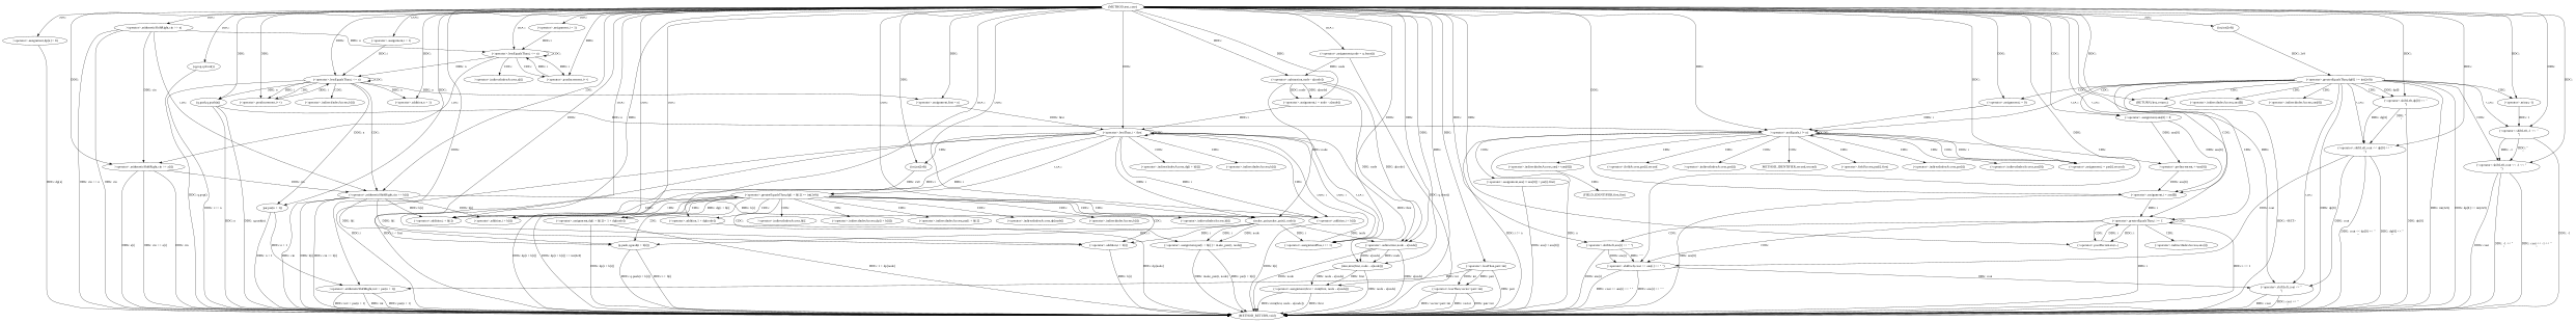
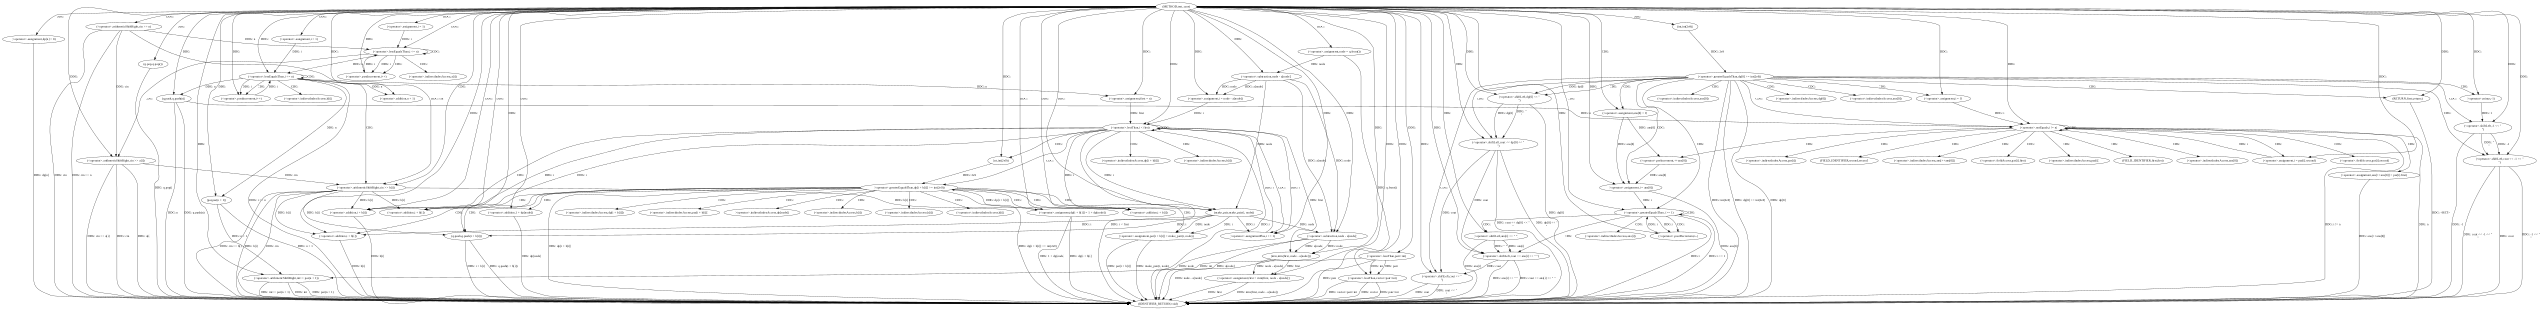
  digraph {
    fontname="Liberation Serif"
    node [fontname="Liberation Serif"]
    edge [fontname="Liberation Serif"]
    n1 [label="(METHOD,test_case)"]
    n2 [label="(<operator>.arithmeticShiftRight,cin >> n)"]
    n3 [label="(<operator>.assignment,first = n)"]
    n4 [label="(q.push,q.push(n))"]
    n5 [label="(<operator>.assignment,dp[n] = 0)"]
    n6 [label="(<operator>.shiftLeft,cout << dp[0] << \"\n\")"]
    n7 [label="(<operator>.assignment,ans[0] = 0)"]
    n8 [label="(<operator>.shiftLeft,cout << \"\n\")"]
    n9 [label="(<operator>.assignment,i = 1)"]
    n10 [label="(<operator>.lessEqualsThan,i <= n)"]
    n11 [label="(<operator>.postIncrement,i++)"]
    n12 [label="(<operator>.assignment,i = 1)"]
    n13 [label="(<operator>.lessEqualsThan,i <= n)"]
    n14 [label="(<operator>.postIncrement,i++)"]
    n15 [label="(<operator>.lessThan,vector<pair<int)"]
    n16 [label="(<operator>.arithmeticShiftRight,int>> par(n + 1))"]
    n17 [label="(<operator>.assignment,node = q.front())"]
-   n18 [label="(q.pop,q.front())"]
+   n18 [label="(q.pop,q.pop())"]
    n19 [label="(<operator>.assignment,first = min(first, node - a[node]))"]
    n20 [label="(<operator>.assignment,i = 0)"]
    n21 [label="(<operator>.notEquals,i != n)"]
    n22 [label="(<operator>.assignment,i = par[i].second)"]
    n23 [label="(<operator>.assignment,i = ans[0])"]
    n24 [label="(<operator>.greaterEqualsThan,i >= 1)"]
    n25 [label="(<operator>.postDecrement,i--)"]
    n26 [label="(<operator>.arithmeticShiftRight,cin >> a[i])"]
    n27 [label="(<operator>.arithmeticShiftRight,cin >> b[i])"]
    n28 [label="(<operator>.assignment,i = node - a[node])"]
    n29 [label="(<operator>.lessThan,i < first)"]
    n30 [label="(<operator>.assignmentPlus,i += 1)"]
    n31 [label="(<operator>.shiftLeft,cout << -1 << \"\n\")"]
    n32 [label="(RETURN,first;,return;)"]
    n33 [label="(<operator>.shiftLeft,dp[0] << \"\n\")"]
    n34 [label="(<operator>.shiftLeft,cout << ans[i] << \" \")"]
    n35 [label="(<operator>.lessThan,pair<int)"]
    n36 [label="(par,par(n + 1))"]
    n37 [label="(min,min(first, node - a[node]))"]
    n38 [label="(int,int(2e9))"]
    n39 [label="(<operator>.addition,n + 1)"]
    n40 [label="(<operator>.subtraction,node - a[node])"]
    n41 [label="(<operator>.subtraction,node - a[node])"]
    n42 [label="(<operator>.shiftLeft,-1 << \"\n\")"]
    n43 [label="(<operator>.shiftLeft,ans[i] << \" \")"]
    n44 [label="(<operator>.assignment,dp[i + b[i]] = 1 + dp[node])"]
    n45 [label="(q.push,q.push(i + b[i]))"]
    n46 [label="(<operator>.minus,-1)"]
    n47 [label="(int,int(2e9))"]
    n48 [label="(<operator>.addition,i + b[i])"]
    n49 [label="(<operator>.addition,1 + dp[node])"]
    n50 [label="(make_pair,make_pair(i, node))"]
    n51 [label="(<operator>.addition,i + b[i])"]
    n52 [label="(<operator>.addition,i + b[i])"]
    n53 [label="(<operator>.addition,i + b[i])"]
-   n54 [label="(METHOD_RETURN,void)"]
+   n54 [label="(IDENTIFIER_RETURN,void)"]
    n55 [label="(<operator>.preIncrement,++ans[0])"]
    n56 [label="(<operator>.indirectIndexAccess,a[i])"]
    n57 [label="(<operator>.indirectIndexAccess,b[i])"]
    n58 [label="(<operator>.assignment,ans[++ans[0]] = par[i].first)"]
    n59 [label="(<operator>.fieldAccess,par[i].second)"]
    n60 [label="(<operator>.indirectIndexAccess,par[i])"]
-   n61 [label="(METHOD_IDENTIFIER,second,second)"]
+   n61 [label="(FIELD_IDENTIFIER,second,second)"]
    n62 [label="(<operator>.indirectIndexAccess,ans[++ans[0]])"]
    n63 [label="(<operator>.fieldAccess,par[i].first)"]
    n64 [label="(<operator>.indirectIndexAccess,par[i])"]
    n65 [label="(FIELD_IDENTIFIER,first,first)"]
    n66 [label="(<operator>.indirectIndexAccess,ans[0])"]
    n67 [label="(<operator>.indirectIndexAccess,ans[i])"]
    n68 [label="(<operator>.greaterEqualsThan,dp[i + b[i]] >= int(2e9))"]
    n69 [label="(<operator>.indirectIndexAccess,dp[i + b[i]])"]
    n70 [label="(<operator>.indirectIndexAccess,b[i])"]
    n71 [label="(<operator>.greaterEqualsThan,dp[0] >= int(2e9))"]
    n72 [label="(<operator>.assignment,par[i + b[i]] = make_pair(i, node))"]
    n73 [label="(<operator>.indirectIndexAccess,ans[0])"]
+   n74 [label="(<operator>.indirectIndexAccess,dp[0])"]
    n75 [label="(<operator>.indirectIndexAccess,ans[0])"]
    n76 [label="(<operator>.indirectIndexAccess,dp[i + b[i]])"]
    n77 [label="(<operator>.indirectIndexAccess,par[i + b[i]])"]
    n78 [label="(<operator>.indirectIndexAccess,dp[node])"]
    n79 [label="(<operator>.indirectIndexAccess,b[i])"]
    n80 [label="(<operator>.indirectIndexAccess,b[i])"]
    n81 [label="(<operator>.indirectIndexAccess,b[i])"]
    n1 -> n2 [label="DDG: "]
    n1 -> n3 [label="DDG: "]
    n1 -> n4 [label="DDG: "]
    n1 -> n5 [label="DDG: "]
    n1 -> n6 [label="DDG: "]
    n1 -> n7 [label="CDG: "]
    n1 -> n8 [label="DDG: "]
    n1 -> n9 [label="DDG: "]
    n1 -> n10 [label="DDG: "]
    n1 -> n11 [label="DDG: "]
    n1 -> n12 [label="DDG: "]
    n1 -> n13 [label="DDG: "]
    n1 -> n14 [label="DDG: "]
+   n1 -> n15 [label="DDG: "]
    n1 -> n16 [label="DDG: "]
    n1 -> n17 [label="DDG: "]
    n1 -> n18 [label="DDG: "]
    n1 -> n19 [label="DDG: "]
    n1 -> n20 [label="DDG: "]
    n1 -> n21 [label="DDG: "]
    n1 -> n22 [label="DDG: "]
    n1 -> n23 [label="DDG: "]
    n1 -> n24 [label="CDG: "]
    n1 -> n25 [label="DDG: "]
    n1 -> n26 [label="DDG: "]
    n1 -> n27 [label="CDG: "]
    n1 -> n28 [label="DDG: "]
    n1 -> n29 [label="DDG: "]
    n1 -> n30 [label="DDG: "]
    n1 -> n31 [label="DDG: "]
    n1 -> n32 [label="DDG: "]
    n1 -> n33 [label="DDG: "]
    n1 -> n34 [label="DDG: "]
    n1 -> n35 [label="DDG: "]
    n1 -> n36 [label="DDG: "]
    n1 -> n37 [label="DDG: "]
    n1 -> n38 [label="DDG: "]
    n1 -> n39 [label="DDG: "]
    n1 -> n40 [label="DDG: "]
    n1 -> n41 [label="DDG: "]
    n1 -> n42 [label="DDG: "]
    n1 -> n43 [label="DDG: "]
    n1 -> n44 [label="DDG: "]
    n1 -> n45 [label="DDG: "]
    n1 -> n46 [label="DDG: "]
    n1 -> n47 [label="DDG: "]
    n1 -> n48 [label="DDG: "]
    n1 -> n49 [label="DDG: "]
    n1 -> n50 [label="DDG: "]
    n1 -> n51 [label="DDG: "]
    n1 -> n52 [label="DDG: "]
    n1 -> n53 [label="DDG: "]
    n2 -> n10 [label="DDG: n"]
    n2 -> n26 [label="DDG: cin"]
-   n2 -> n27 [label="CDG: "]
+   n2 -> n27 [label="DDG: cin"]
    n2 -> n54 [label="DDG: cin"]
    n2 -> n54 [label="DDG: cin >> n"]
    n3 -> n29 [label="DDG: first"]
    n4 -> n21 [label="DDG: n"]
    n4 -> n54 [label="DDG: n"]
    n4 -> n54 [label="DDG: q.push(n)"]
    n5 -> n54 [label="DDG: dp[n]"]
    n6 -> n8 [label="DDG: cout"]
    n6 -> n34 [label="DDG: cout"]
    n6 -> n54 [label="DDG: dp[0] << \"\n\""]
    n6 -> n54 [label="DDG: cout << dp[0] << \"\n\""]
    n7 -> n23 [label="DDG: ans[0]"]
    n7 -> n55 [label="DDG: ans[0]"]
    n8 -> n54 [label="DDG: cout"]
    n8 -> n54 [label="DDG: cout << \"\n\""]
    n9 -> n10 [label="DDG: i"]
    n10 -> n10 [label="CDG: "]
    n10 -> n11 [label="DDG: i"]
    n10 -> n11 [label="CDG: "]
    n10 -> n13 [label="DDG: n"]
    n10 -> n26 [label="CDG: "]
    n10 -> n56 [label="CDG: "]
    n11 -> n10 [label="DDG: i"]
    n12 -> n13 [label="DDG: i"]
    n13 -> n3 [label="DDG: n"]
    n13 -> n4 [label="DDG: n"]
    n13 -> n13 [label="CDG: "]
    n13 -> n14 [label="DDG: i"]
    n13 -> n14 [label="CDG: "]
    n13 -> n27 [label="CDG: "]
    n13 -> n36 [label="DDG: n"]
    n13 -> n39 [label="DDG: n"]
    n13 -> n54 [label="DDG: i <= n"]
    n13 -> n57 [label="CDG: "]
    n14 -> n13 [label="DDG: i"]
    n15 -> n54 [label="DDG: pair<int"]
    n15 -> n54 [label="DDG: vector<pair<int"]
    n15 -> n54 [label="DDG: vector"]
    n16 -> n54 [label="DDG: int"]
    n16 -> n54 [label="DDG: par(n + 1)"]
    n16 -> n54 [label="DDG: int>> par(n + 1)"]
    n17 -> n40 [label="DDG: node"]
    n17 -> n54 [label="DDG: q.front()"]
    n18 -> n54 [label="DDG: q.pop()"]
    n19 -> n54 [label="DDG: first"]
    n19 -> n54 [label="DDG: min(first, node - a[node])"]
    n20 -> n21 [label="DDG: i"]
    n21 -> n21 [label="CDG: "]
    n21 -> n22 [label="CDG: "]
    n21 -> n54 [label="DDG: n"]
    n21 -> n54 [label="DDG: i != n"]
    n21 -> n55 [label="CDG: "]
    n21 -> n58 [label="CDG: "]
    n21 -> n59 [label="CDG: "]
    n21 -> n60 [label="CDG: "]
    n21 -> n61 [label="CDG: "]
    n21 -> n62 [label="CDG: "]
    n21 -> n63 [label="CDG: "]
    n21 -> n64 [label="CDG: "]
-   n62 -> n65 [label="CDG: "]
+   n21 -> n65 [label="CDG: "]
    n21 -> n66 [label="CDG: "]
    n22 -> n21 [label="DDG: i"]
    n23 -> n24 [label="DDG: i"]
    n23 -> n54 [label="DDG: ans[0]"]
    n24 -> n24 [label="CDG: "]
    n24 -> n25 [label="DDG: i"]
    n24 -> n25 [label="CDG: "]
    n24 -> n34 [label="CDG: "]
    n24 -> n43 [label="CDG: "]
    n24 -> n54 [label="DDG: i"]
    n24 -> n54 [label="DDG: i >= 1"]
    n24 -> n67 [label="CDG: "]
    n25 -> n24 [label="DDG: i"]
    n26 -> n27 [label="DDG: cin"]
    n26 -> n54 [label="DDG: cin"]
    n26 -> n54 [label="DDG: a[i]"]
    n26 -> n54 [label="DDG: cin >> a[i]"]
    n27 -> n45 [label="DDG: b[i]"]
    n27 -> n48 [label="DDG: b[i]"]
    n27 -> n51 [label="DDG: b[i]"]
    n27 -> n52 [label="DDG: b[i]"]
    n27 -> n53 [label="DDG: b[i]"]
    n27 -> n54 [label="DDG: cin"]
    n27 -> n54 [label="DDG: b[i]"]
    n27 -> n54 [label="DDG: cin >> b[i]"]
    n28 -> n29 [label="DDG: i"]
    n29 -> n29 [label="CDG: "]
    n29 -> n30 [label="DDG: i"]
    n29 -> n30 [label="CDG: "]
    n29 -> n37 [label="DDG: first"]
    n29 -> n47 [label="CDG: "]
    n29 -> n48 [label="DDG: i"]
    n29 -> n48 [label="CDG: "]
    n29 -> n50 [label="DDG: i"]
    n29 -> n52 [label="DDG: i"]
    n29 -> n53 [label="DDG: i"]
    n29 -> n54 [label="DDG: i"]
    n29 -> n54 [label="DDG: i < first"]
    n29 -> n68 [label="CDG: "]
    n29 -> n69 [label="CDG: "]
    n29 -> n70 [label="CDG: "]
    n30 -> n29 [label="DDG: i"]
    n31 -> n54 [label="DDG: cout"]
    n31 -> n54 [label="DDG: -1 << \"\n\""]
    n31 -> n54 [label="DDG: cout << -1 << \"\n\""]
    n32 -> n54 [label="DDG: <RET>"]
    n33 -> n6 [label="DDG: \"\n\""]
    n33 -> n6 [label="DDG: dp[0]"]
    n33 -> n54 [label="DDG: dp[0]"]
    n34 -> n8 [label="DDG: cout"]
    n34 -> n54 [label="DDG: ans[i] << \" \""]
    n34 -> n54 [label="DDG: cout << ans[i] << \" \""]
    n35 -> n15 [label="DDG: int"]
    n35 -> n15 [label="DDG: pair"]
    n35 -> n16 [label="DDG: int"]
    n35 -> n54 [label="DDG: pair"]
    n36 -> n16 [label="DDG: n + 1"]
    n36 -> n54 [label="DDG: n + 1"]
    n37 -> n19 [label="DDG: node - a[node]"]
    n37 -> n19 [label="DDG: first"]
    n37 -> n54 [label="DDG: node - a[node]"]
    n38 -> n71 [label="DDG: 2e9"]
    n40 -> n28 [label="DDG: a[node]"]
    n40 -> n28 [label="DDG: node"]
    n40 -> n41 [label="DDG: node"]
    n40 -> n41 [label="DDG: a[node]"]
    n40 -> n50 [label="DDG: node"]
    n41 -> n37 [label="DDG: node"]
    n41 -> n37 [label="DDG: a[node]"]
    n41 -> n54 [label="DDG: node"]
    n41 -> n54 [label="DDG: a[node]"]
    n42 -> n31 [label="DDG: \"\n\""]
    n42 -> n31 [label="DDG: -1"]
    n42 -> n54 [label="DDG: -1"]
    n43 -> n34 [label="DDG: \" \""]
    n43 -> n34 [label="DDG: ans[i]"]
    n43 -> n54 [label="DDG: ans[i]"]
    n44 -> n54 [label="DDG: dp[i + b[i]]"]
    n44 -> n54 [label="DDG: 1 + dp[node]"]
    n44 -> n68 [label="DDG: dp[i + b[i]]"]
    n45 -> n54 [label="DDG: i + b[i]"]
    n45 -> n54 [label="DDG: q.push(i + b[i])"]
    n46 -> n42 [label="DDG: 1"]
    n47 -> n68 [label="DDG: 2e9"]
    n48 -> n54 [label="DDG: b[i]"]
    n49 -> n54 [label="DDG: dp[node]"]
    n50 -> n30 [label="DDG: i"]
    n50 -> n41 [label="DDG: node"]
    n50 -> n45 [label="DDG: i"]
    n50 -> n51 [label="DDG: i"]
    n50 -> n72 [label="DDG: i"]
    n50 -> n72 [label="DDG: node"]
    n51 -> n54 [label="DDG: b[i]"]
    n55 -> n23 [label="DDG: ans[0]"]
    n58 -> n54 [label="DDG: ans[++ans[0]]"]
    n68 -> n44 [label="CDG: "]
    n68 -> n45 [label="CDG: "]
    n68 -> n49 [label="CDG: "]
    n68 -> n50 [label="CDG: "]
    n68 -> n51 [label="CDG: "]
    n68 -> n52 [label="CDG: "]
    n68 -> n53 [label="CDG: "]
    n68 -> n54 [label="DDG: dp[i + b[i]]"]
    n68 -> n54 [label="DDG: dp[i + b[i]] >= int(2e9)"]
    n68 -> n72 [label="CDG: "]
    n68 -> n76 [label="CDG: "]
    n68 -> n77 [label="CDG: "]
    n68 -> n78 [label="CDG: "]
    n68 -> n79 [label="CDG: "]
    n68 -> n80 [label="CDG: "]
    n68 -> n81 [label="CDG: "]
    n71 -> n6 [label="CDG: "]
    n71 -> n7 [label="CDG: "]
    n71 -> n8 [label="CDG: "]
    n71 -> n20 [label="CDG: "]
    n71 -> n21 [label="CDG: "]
    n71 -> n23 [label="CDG: "]
    n71 -> n24 [label="CDG: "]
    n71 -> n31 [label="CDG: "]
    n71 -> n32 [label="CDG: "]
    n71 -> n33 [label="DDG: dp[0]"]
    n71 -> n33 [label="CDG: "]
    n71 -> n42 [label="CDG: "]
    n71 -> n46 [label="CDG: "]
    n71 -> n54 [label="DDG: dp[0]"]
    n71 -> n54 [label="DDG: int(2e9)"]
    n71 -> n54 [label="DDG: dp[0] >= int(2e9)"]
    n71 -> n73 [label="CDG: "]
+   n71 -> n74 [label="CDG: "]
    n71 -> n75 [label="CDG: "]
    n72 -> n54 [label="DDG: par[i + b[i]]"]
    n72 -> n54 [label="DDG: make_pair(i, node)"]
  }
